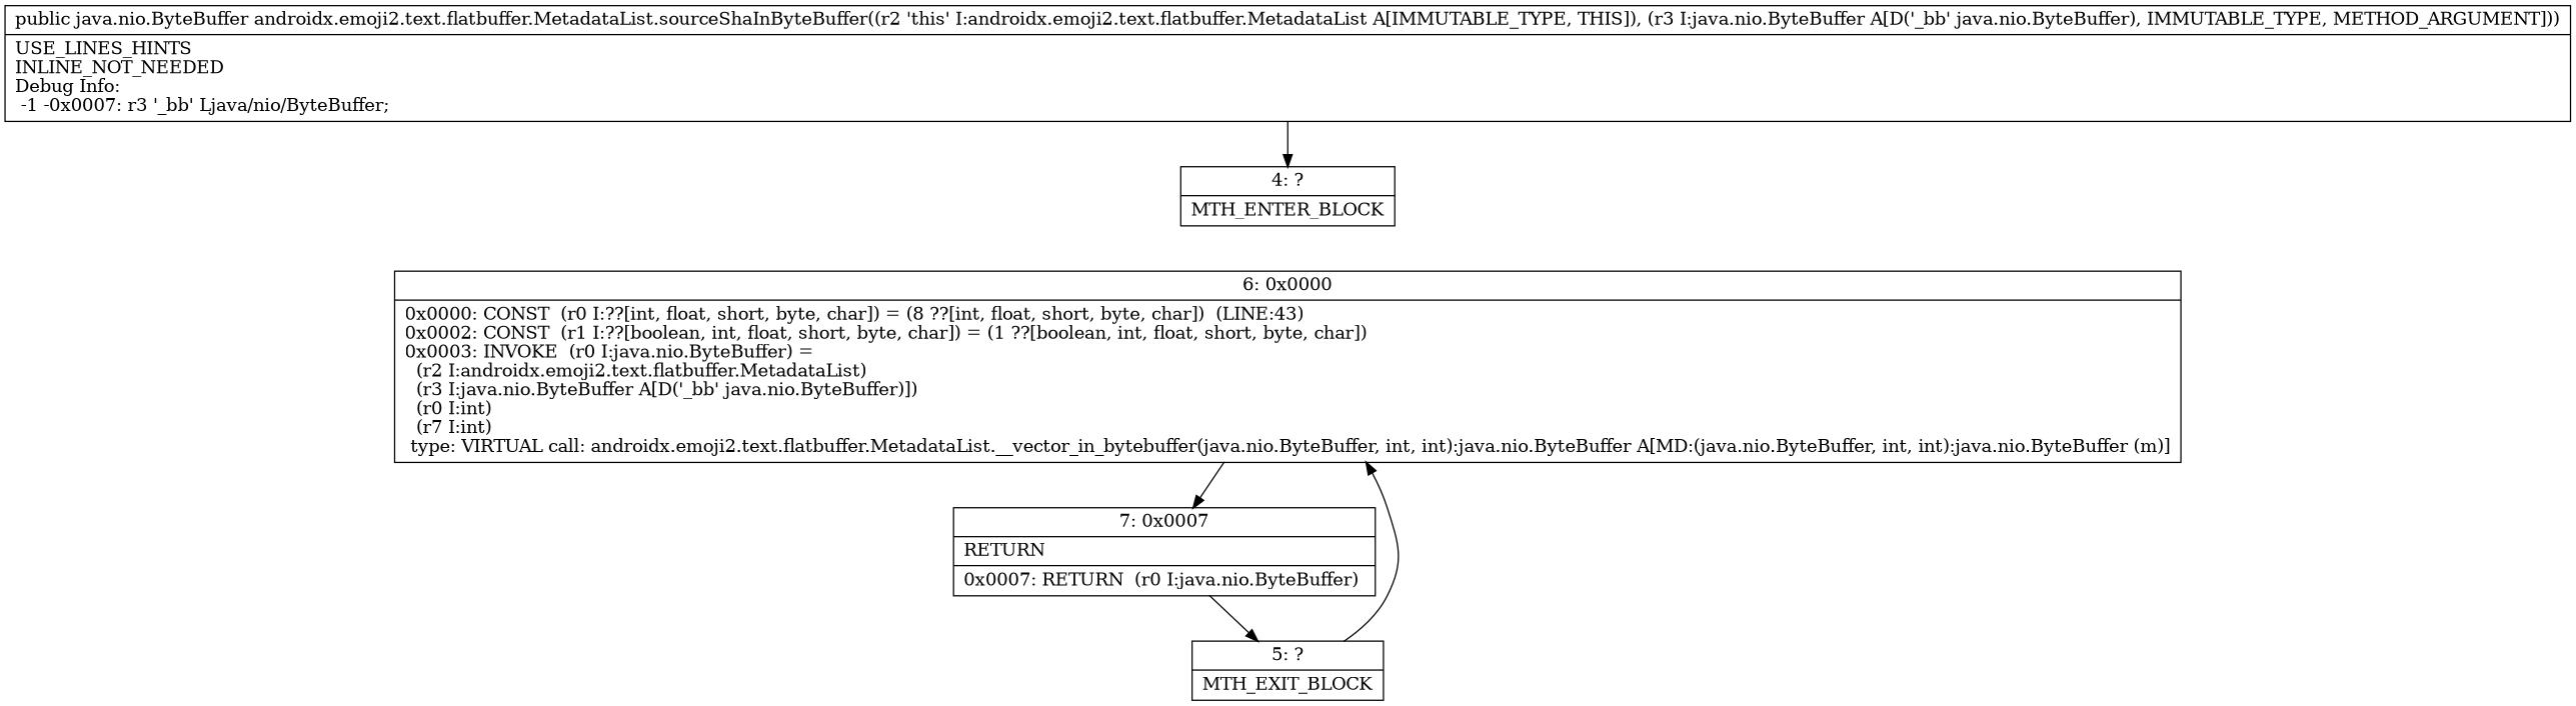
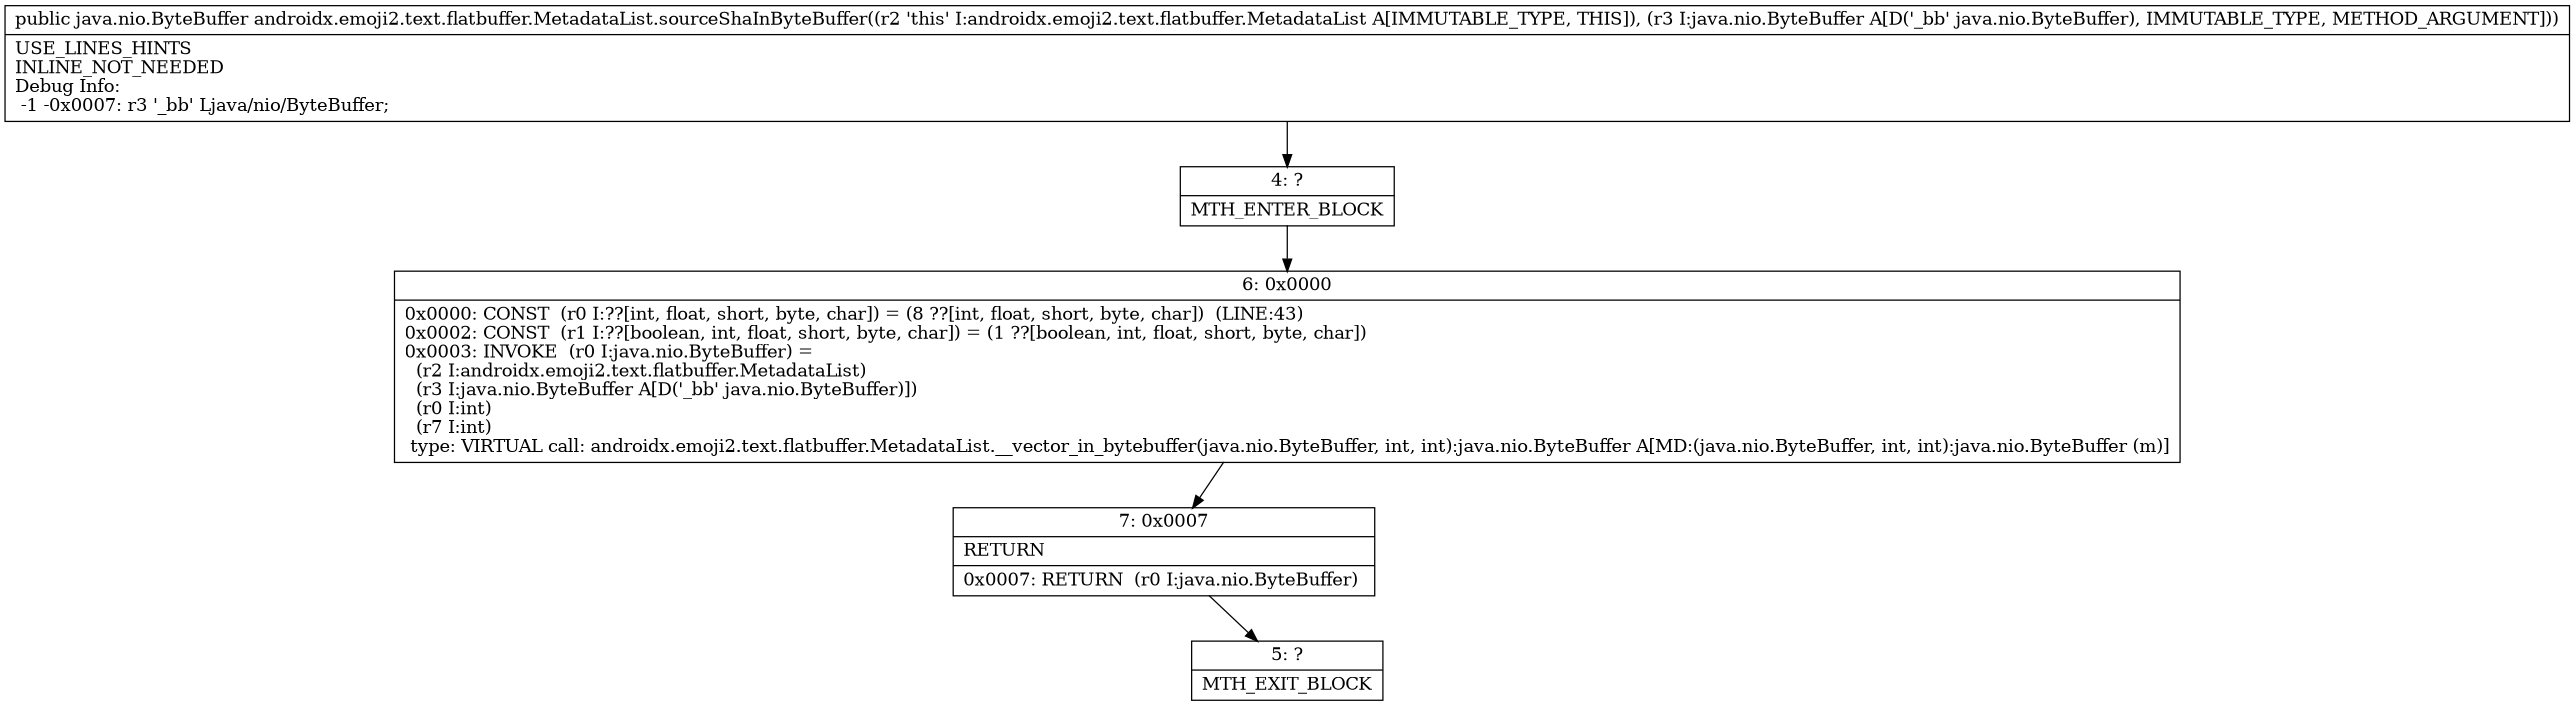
  digraph {
    node [shape=record]
    n1 [label="{4\:\ ?|MTH_ENTER_BLOCK\l}"]
    n2 [label="{6\:\ 0x0000|0x0000: CONST  (r0 I:??[int, float, short, byte, char]) = (8 ??[int, float, short, byte, char])  (LINE:43)\l0x0002: CONST  (r1 I:??[boolean, int, float, short, byte, char]) = (1 ??[boolean, int, float, short, byte, char]) \l0x0003: INVOKE  (r0 I:java.nio.ByteBuffer) = \l  (r2 I:androidx.emoji2.text.flatbuffer.MetadataList)\l  (r3 I:java.nio.ByteBuffer A[D('_bb' java.nio.ByteBuffer)])\l  (r0 I:int)\l  (r7 I:int)\l type: VIRTUAL call: androidx.emoji2.text.flatbuffer.MetadataList.__vector_in_bytebuffer(java.nio.ByteBuffer, int, int):java.nio.ByteBuffer A[MD:(java.nio.ByteBuffer, int, int):java.nio.ByteBuffer (m)]\l}"]
    n3 [label="{7\:\ 0x0007|RETURN\l|0x0007: RETURN  (r0 I:java.nio.ByteBuffer) \l}"]
    n4 [label="{5\:\ ?|MTH_EXIT_BLOCK\l}"]
    n5 [label="{public java.nio.ByteBuffer androidx.emoji2.text.flatbuffer.MetadataList.sourceShaInByteBuffer((r2 'this' I:androidx.emoji2.text.flatbuffer.MetadataList A[IMMUTABLE_TYPE, THIS]), (r3 I:java.nio.ByteBuffer A[D('_bb' java.nio.ByteBuffer), IMMUTABLE_TYPE, METHOD_ARGUMENT]))  | USE_LINES_HINTS\lINLINE_NOT_NEEDED\lDebug Info:\l  \-1 \-0x0007: r3 '_bb' Ljava\/nio\/ByteBuffer;\l}"]
-   n4 -> n2
+   n1 -> n2
    n2 -> n3
    n3 -> n4
    n5 -> n1
  }
